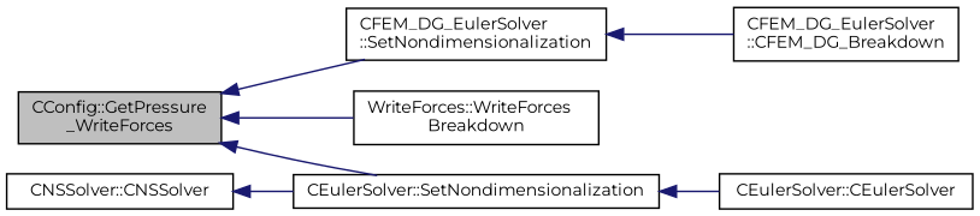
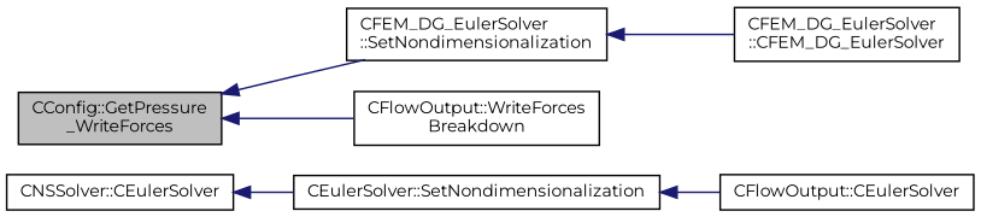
  digraph {
    fontname=Montserrat
    rankdir=LR
    node [color=black fillcolor=white fontname=Montserrat fontsize=10 shape=record style=filled]
    edge [color=midnightblue dir=back fontname=Montserrat fontsize=10 labelfontname=Helvetica labelfontsize=10 style=solid]
    n1 [fillcolor=grey75 fontcolor=black height=0.2 label="CConfig::GetPressure\l_WriteForces" width=0.4]
-   n2 [height=0.2 label="WriteForces::WriteForces\lBreakdown" width=0.4]
+   n2 [height=0.2 label="CFlowOutput::WriteForces\lBreakdown" width=0.4]
    n3 [height=0.2 label="CEulerSolver::SetNondimensionalization" width=0.4]
    n4 [height=0.2 label="CFEM_DG_EulerSolver\l::SetNondimensionalization" width=0.4]
-   n5 [height=0.2 label="CEulerSolver::CEulerSolver" width=0.4]
-   n6 [height=0.2 label="CFEM_DG_EulerSolver\l::CFEM_DG_Breakdown" width=0.4]
-   n7 [height=0.2 label="CNSSolver::CNSSolver" width=0.4]
+   n5 [height=0.2 label="CFlowOutput::CEulerSolver" width=0.4]
+   n6 [height=0.2 label="CFEM_DG_EulerSolver\l::CFEM_DG_EulerSolver" width=0.4]
+   n7 [height=0.2 label="CNSSolver::CEulerSolver" width=0.4]
    n1 -> n2
-   n1 -> n3
    n1 -> n4
    n3 -> n5
    n4 -> n6
    n7 -> n3
  }
